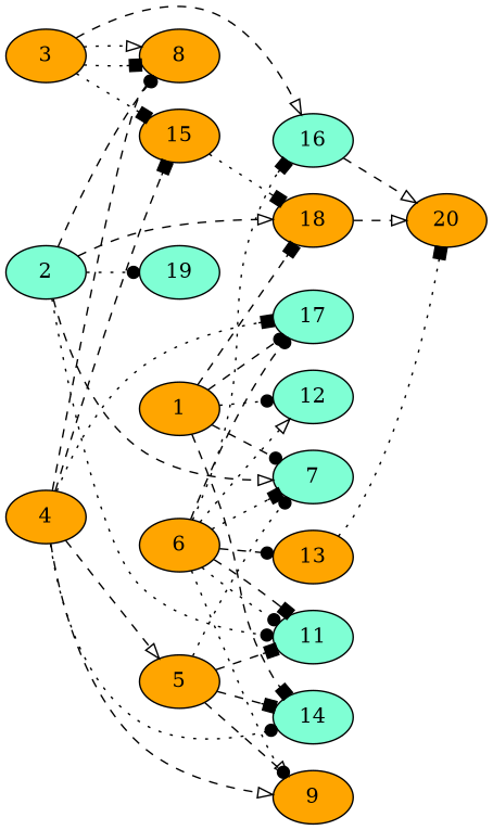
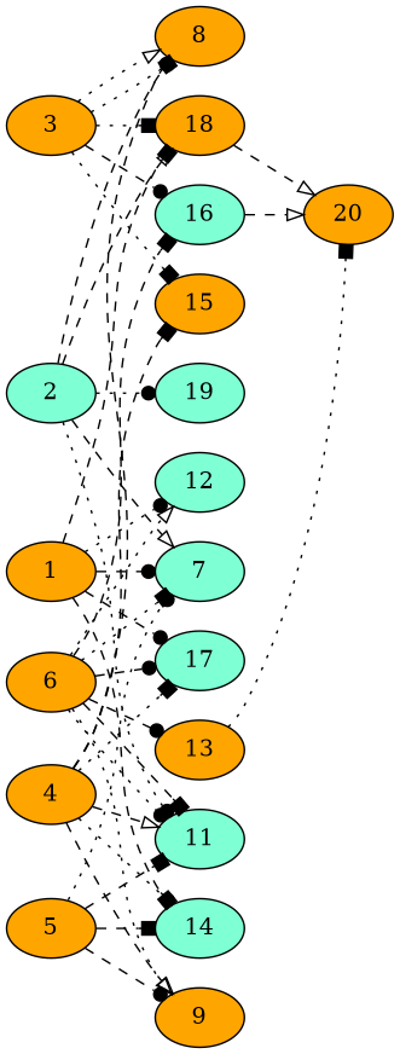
  digraph {
    rankdir=LR
    node [alpha=0.17 fillcolor=orange style=filled]
    edge [arrowhead=dot style=dashed]
    1 [expect_size=47944704]
    7 [alpha=0.04 expect_size=20210688 fillcolor=aquamarine]
    12 [alpha=0.18 expect_size=14931968 fillcolor=aquamarine]
    14 [alpha=0.16 expect_size=11014144 fillcolor=aquamarine]
    17 [alpha=0.09 expect_size=25669632 fillcolor=aquamarine]
    18 [alpha=0.15 expect_size=36013056]
    20 [expect_size=15077376]
    2 [alpha=0.01 expect_size=45262848 fillcolor=aquamarine]
    8 [alpha=0.03 expect_size=40423424]
    11 [expect_size=22020096 fillcolor=aquamarine]
    19 [alpha=0.05 expect_size=42147840 fillcolor=aquamarine]
    3 [alpha=0.18 expect_size=34718720]
    15 [alpha=0.15 expect_size=10053632]
    16 [alpha=0.11 expect_size=26768384 fillcolor=aquamarine]
    4 [alpha=0.20 expect_size=8279040]
    9 [alpha=0.09 expect_size=41015296]
    5 [alpha=0.07 expect_size=40503296]
    6 [alpha=0.20 expect_size=43914240]
    13 [alpha=0.15 expect_size=16417792]
    1 -> 7
    1 -> 12 [style=dotted]
    1 -> 14 [arrowhead=box]
    1 -> 17
    1 -> 18 [arrowhead=box]
    18 -> 20 [arrowhead=onormal]
    2 -> 7 [arrowhead=onormal]
    2 -> 18 [arrowhead=onormal]
    2 -> 8
    2 -> 11 [style=dotted]
    2 -> 19 [style=dotted]
-   15 -> 18 [arrowhead=box style=dotted]
+   3 -> 18 [arrowhead=box style=dotted]
    3 -> 8 [arrowhead=box style=dotted]
    3 -> 8 [arrowhead=onormal style=dotted]
    3 -> 15 [arrowhead=box style=dotted]
-   3 -> 16 [arrowhead=onormal]
+   3 -> 16
    16 -> 20 [arrowhead=onormal]
    4 -> 14 [style=dotted]
    4 -> 17 [arrowhead=box style=dotted]
    4 -> 8
-   4 -> 5 [arrowhead=onormal]
+   4 -> 11 [arrowhead=onormal]
    4 -> 15 [arrowhead=box]
    4 -> 9 [arrowhead=onormal]
    5 -> 7 [style=dotted]
    5 -> 14 [arrowhead=box]
    5 -> 11 [arrowhead=box]
    5 -> 9
    6 -> 7 [arrowhead=box style=dotted]
    6 -> 12 [arrowhead=onormal style=dotted]
    6 -> 17
    6 -> 11 [style=dotted]
    6 -> 11 [arrowhead=box]
-   6 -> 16 [arrowhead=box style=dotted]
+   6 -> 16 [arrowhead=box]
    6 -> 9 [arrowhead=onormal style=dotted]
    6 -> 13
    13 -> 20 [arrowhead=box style=dotted]
  }
